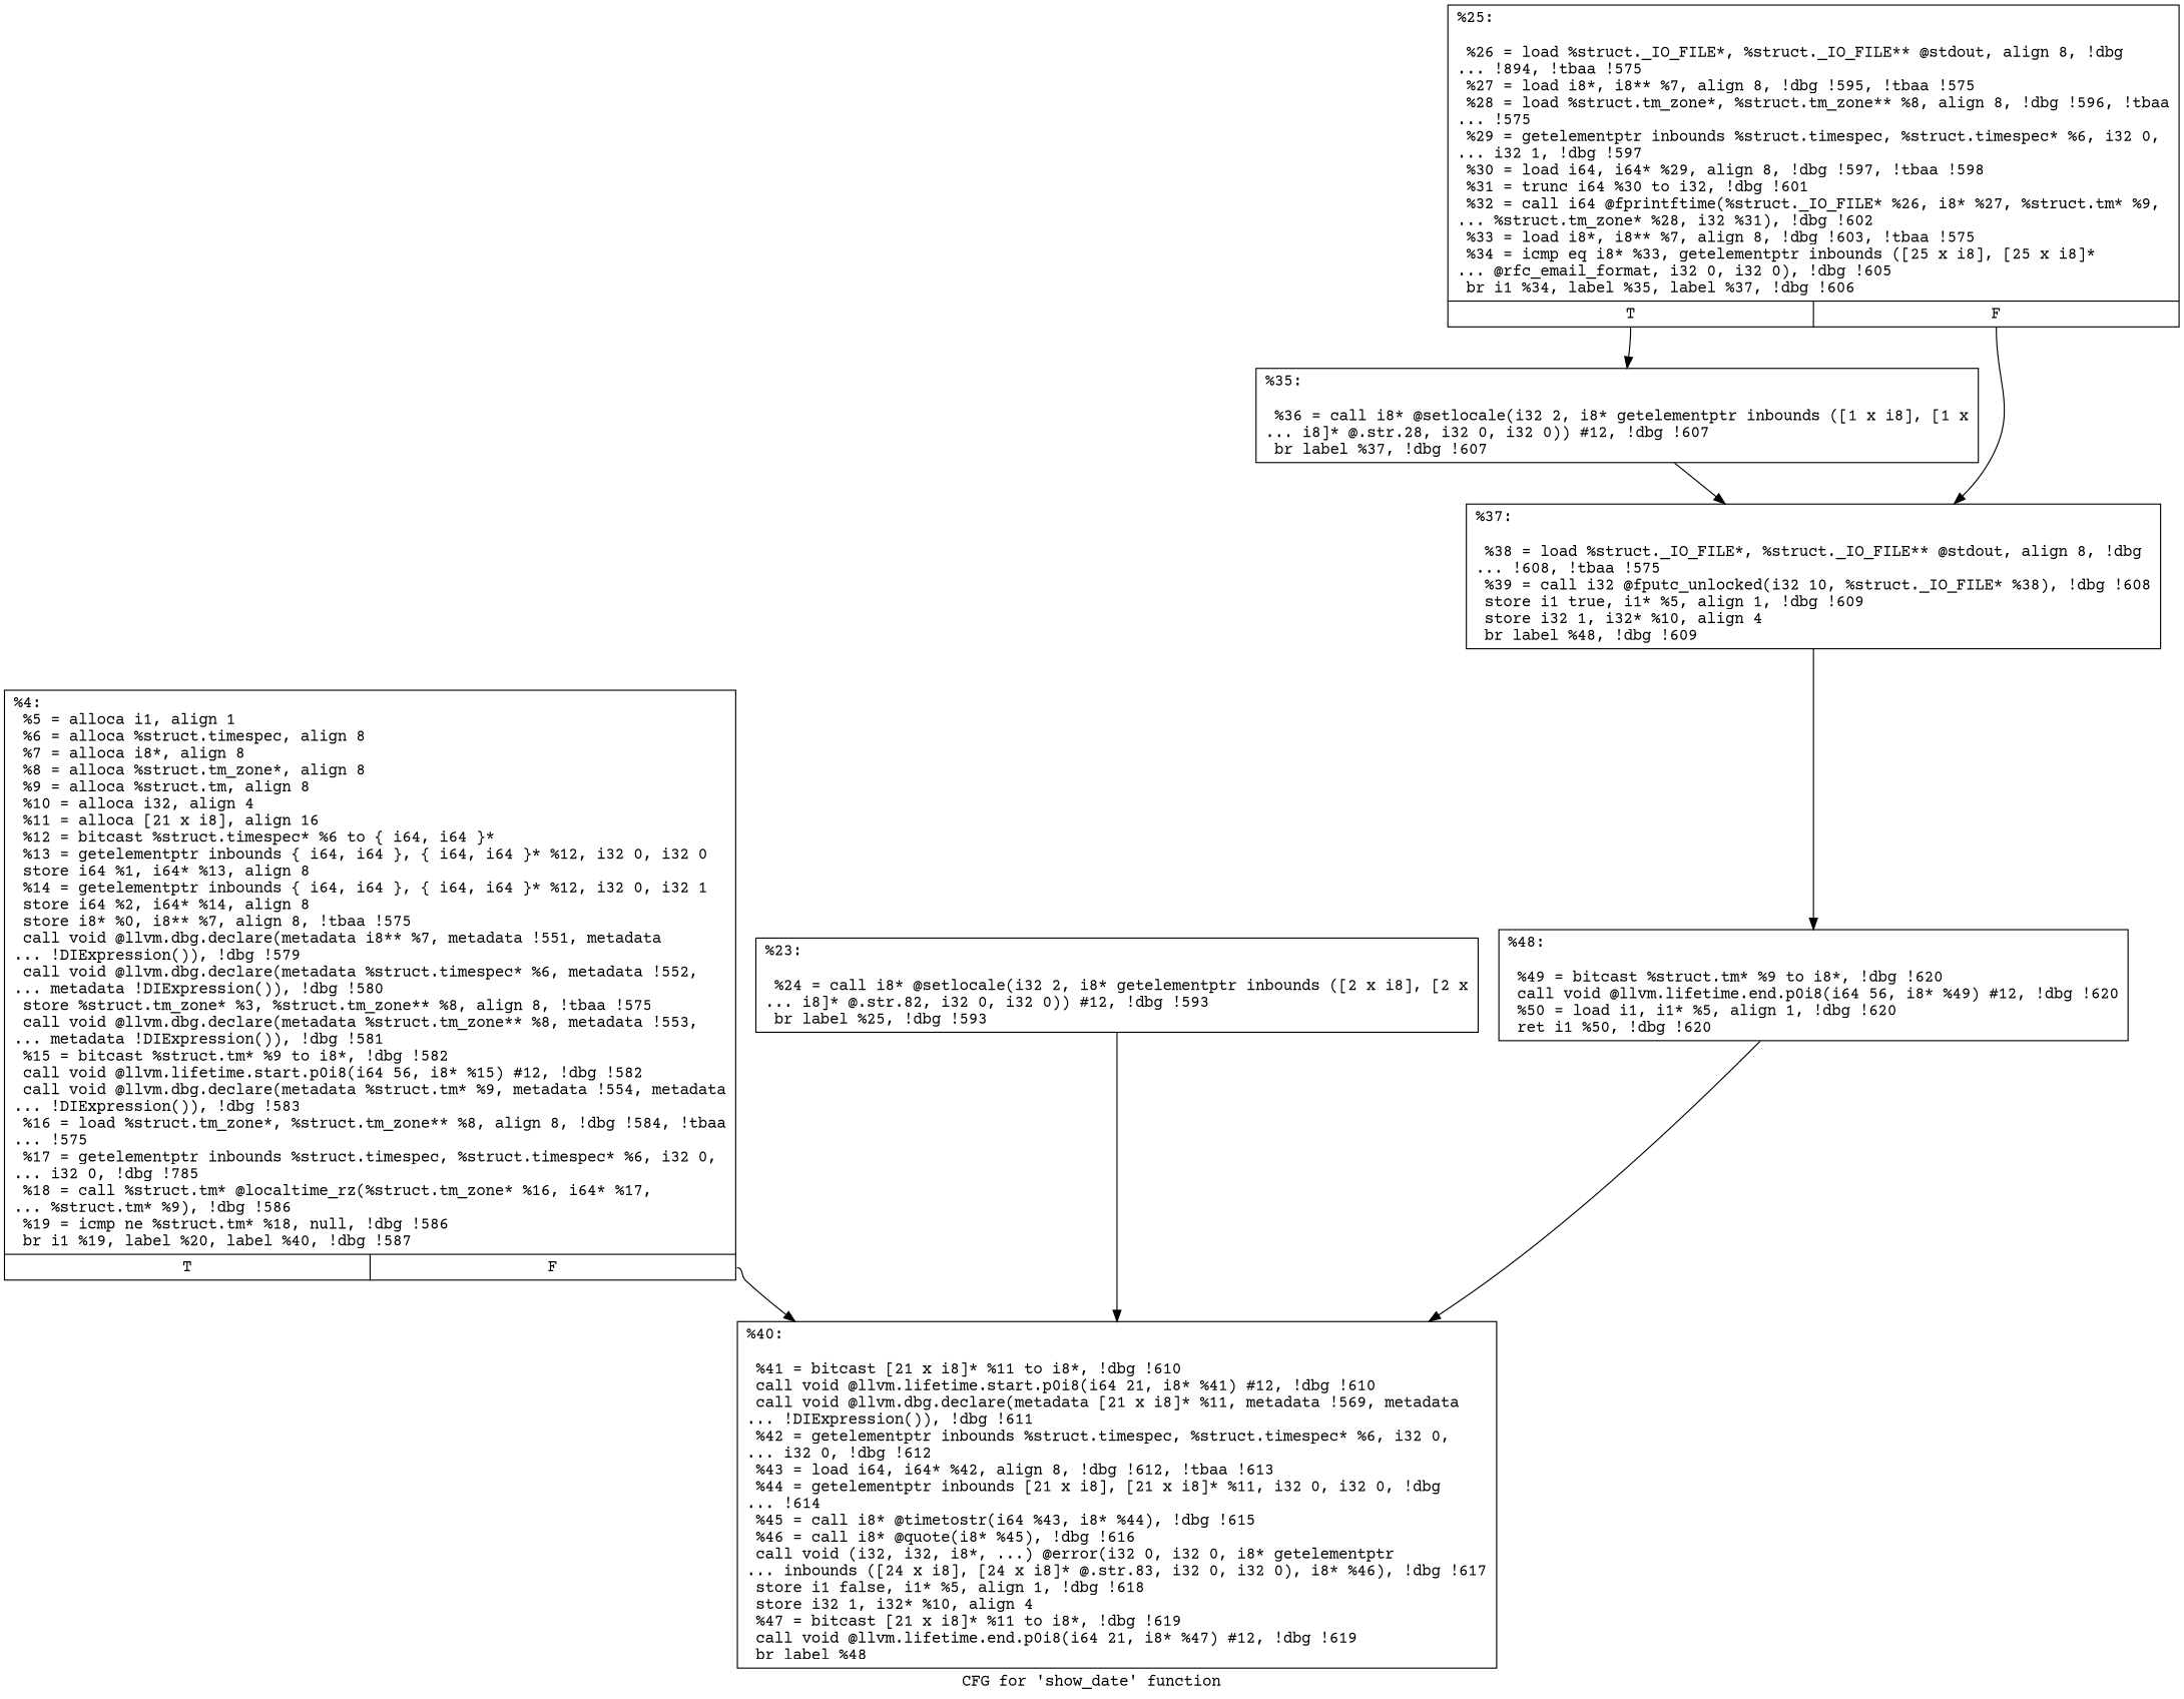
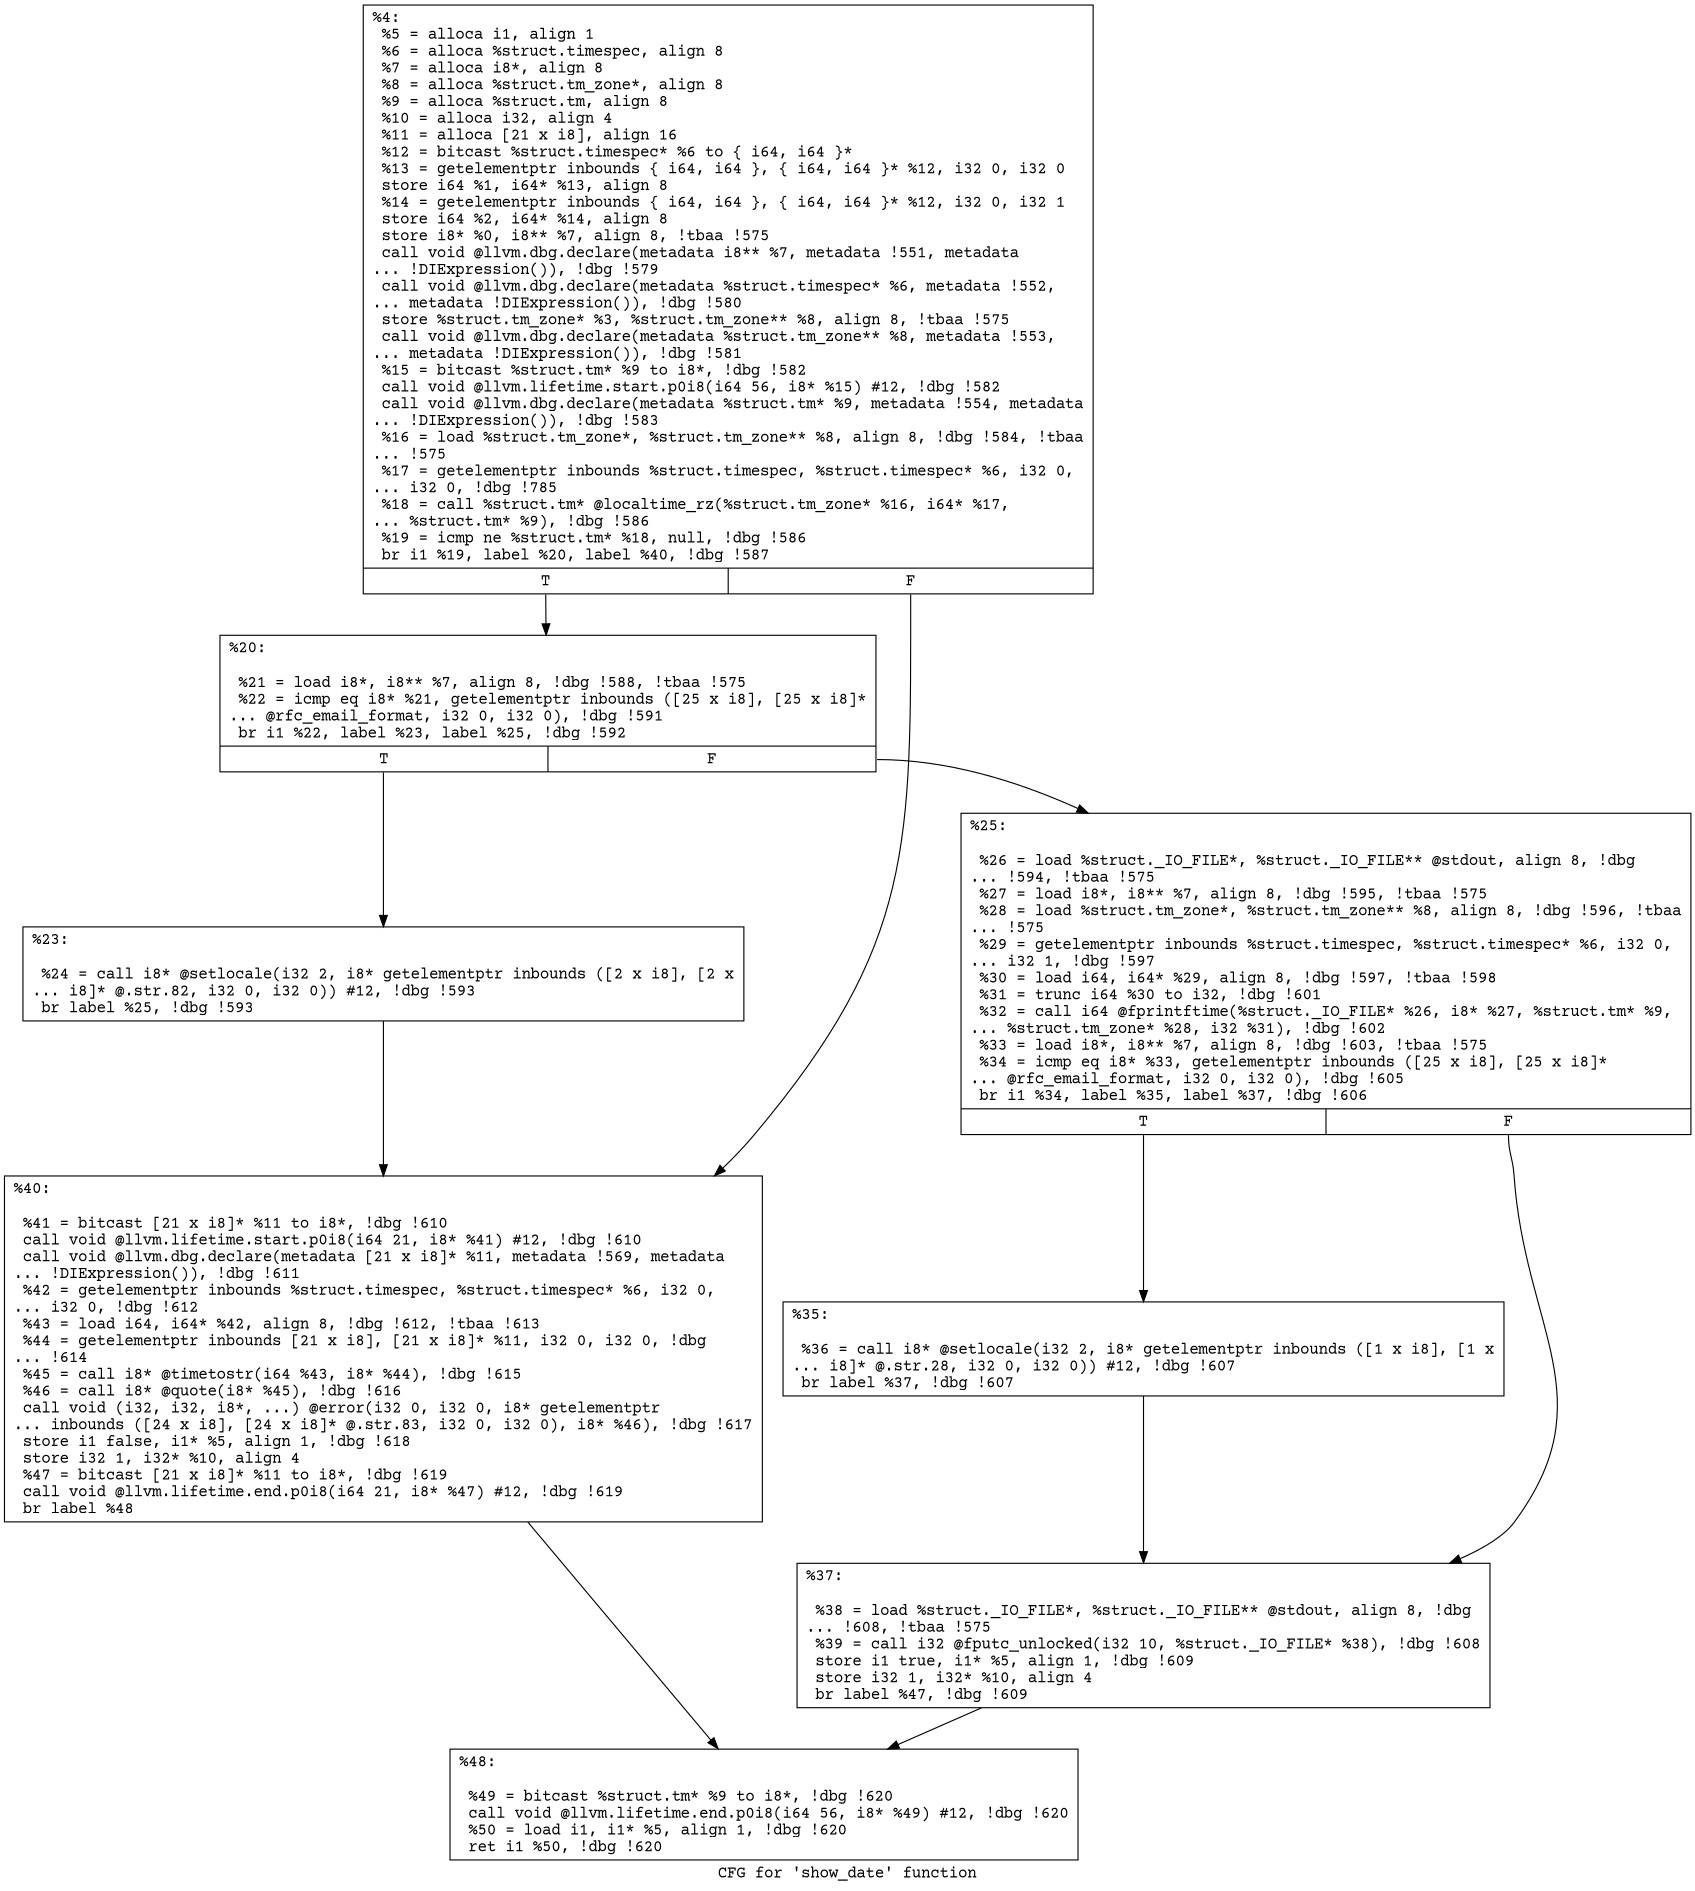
  digraph {
    fontname="Courier Prime"
    label="CFG for 'show_date' function"
    node [fontname="Courier Prime" shape=record]
    edge [fontname="Courier Prime"]
    n1 [label="{%4:\l  %5 = alloca i1, align 1\l  %6 = alloca %struct.timespec, align 8\l  %7 = alloca i8*, align 8\l  %8 = alloca %struct.tm_zone*, align 8\l  %9 = alloca %struct.tm, align 8\l  %10 = alloca i32, align 4\l  %11 = alloca [21 x i8], align 16\l  %12 = bitcast %struct.timespec* %6 to \{ i64, i64 \}*\l  %13 = getelementptr inbounds \{ i64, i64 \}, \{ i64, i64 \}* %12, i32 0, i32 0\l  store i64 %1, i64* %13, align 8\l  %14 = getelementptr inbounds \{ i64, i64 \}, \{ i64, i64 \}* %12, i32 0, i32 1\l  store i64 %2, i64* %14, align 8\l  store i8* %0, i8** %7, align 8, !tbaa !575\l  call void @llvm.dbg.declare(metadata i8** %7, metadata !551, metadata\l... !DIExpression()), !dbg !579\l  call void @llvm.dbg.declare(metadata %struct.timespec* %6, metadata !552,\l... metadata !DIExpression()), !dbg !580\l  store %struct.tm_zone* %3, %struct.tm_zone** %8, align 8, !tbaa !575\l  call void @llvm.dbg.declare(metadata %struct.tm_zone** %8, metadata !553,\l... metadata !DIExpression()), !dbg !581\l  %15 = bitcast %struct.tm* %9 to i8*, !dbg !582\l  call void @llvm.lifetime.start.p0i8(i64 56, i8* %15) #12, !dbg !582\l  call void @llvm.dbg.declare(metadata %struct.tm* %9, metadata !554, metadata\l... !DIExpression()), !dbg !583\l  %16 = load %struct.tm_zone*, %struct.tm_zone** %8, align 8, !dbg !584, !tbaa\l... !575\l  %17 = getelementptr inbounds %struct.timespec, %struct.timespec* %6, i32 0,\l... i32 0, !dbg !785\l  %18 = call %struct.tm* @localtime_rz(%struct.tm_zone* %16, i64* %17,\l... %struct.tm* %9), !dbg !586\l  %19 = icmp ne %struct.tm* %18, null, !dbg !586\l  br i1 %19, label %20, label %40, !dbg !587\l|{<s0>T|<s1>F}}"]
+   n2 [label="{%20:\l\l  %21 = load i8*, i8** %7, align 8, !dbg !588, !tbaa !575\l  %22 = icmp eq i8* %21, getelementptr inbounds ([25 x i8], [25 x i8]*\l... @rfc_email_format, i32 0, i32 0), !dbg !591\l  br i1 %22, label %23, label %25, !dbg !592\l|{<s0>T|<s1>F}}"]
    n3 [label="{%40:\l\l  %41 = bitcast [21 x i8]* %11 to i8*, !dbg !610\l  call void @llvm.lifetime.start.p0i8(i64 21, i8* %41) #12, !dbg !610\l  call void @llvm.dbg.declare(metadata [21 x i8]* %11, metadata !569, metadata\l... !DIExpression()), !dbg !611\l  %42 = getelementptr inbounds %struct.timespec, %struct.timespec* %6, i32 0,\l... i32 0, !dbg !612\l  %43 = load i64, i64* %42, align 8, !dbg !612, !tbaa !613\l  %44 = getelementptr inbounds [21 x i8], [21 x i8]* %11, i32 0, i32 0, !dbg\l... !614\l  %45 = call i8* @timetostr(i64 %43, i8* %44), !dbg !615\l  %46 = call i8* @quote(i8* %45), !dbg !616\l  call void (i32, i32, i8*, ...) @error(i32 0, i32 0, i8* getelementptr\l... inbounds ([24 x i8], [24 x i8]* @.str.83, i32 0, i32 0), i8* %46), !dbg !617\l  store i1 false, i1* %5, align 1, !dbg !618\l  store i32 1, i32* %10, align 4\l  %47 = bitcast [21 x i8]* %11 to i8*, !dbg !619\l  call void @llvm.lifetime.end.p0i8(i64 21, i8* %47) #12, !dbg !619\l  br label %48\l}"]
    n4 [label="{%23:\l\l  %24 = call i8* @setlocale(i32 2, i8* getelementptr inbounds ([2 x i8], [2 x\l... i8]* @.str.82, i32 0, i32 0)) #12, !dbg !593\l  br label %25, !dbg !593\l}"]
-   n5 [label="{%25:\l\l  %26 = load %struct._IO_FILE*, %struct._IO_FILE** @stdout, align 8, !dbg\l... !894, !tbaa !575\l  %27 = load i8*, i8** %7, align 8, !dbg !595, !tbaa !575\l  %28 = load %struct.tm_zone*, %struct.tm_zone** %8, align 8, !dbg !596, !tbaa\l... !575\l  %29 = getelementptr inbounds %struct.timespec, %struct.timespec* %6, i32 0,\l... i32 1, !dbg !597\l  %30 = load i64, i64* %29, align 8, !dbg !597, !tbaa !598\l  %31 = trunc i64 %30 to i32, !dbg !601\l  %32 = call i64 @fprintftime(%struct._IO_FILE* %26, i8* %27, %struct.tm* %9,\l... %struct.tm_zone* %28, i32 %31), !dbg !602\l  %33 = load i8*, i8** %7, align 8, !dbg !603, !tbaa !575\l  %34 = icmp eq i8* %33, getelementptr inbounds ([25 x i8], [25 x i8]*\l... @rfc_email_format, i32 0, i32 0), !dbg !605\l  br i1 %34, label %35, label %37, !dbg !606\l|{<s0>T|<s1>F}}"]
+   n5 [label="{%25:\l\l  %26 = load %struct._IO_FILE*, %struct._IO_FILE** @stdout, align 8, !dbg\l... !594, !tbaa !575\l  %27 = load i8*, i8** %7, align 8, !dbg !595, !tbaa !575\l  %28 = load %struct.tm_zone*, %struct.tm_zone** %8, align 8, !dbg !596, !tbaa\l... !575\l  %29 = getelementptr inbounds %struct.timespec, %struct.timespec* %6, i32 0,\l... i32 1, !dbg !597\l  %30 = load i64, i64* %29, align 8, !dbg !597, !tbaa !598\l  %31 = trunc i64 %30 to i32, !dbg !601\l  %32 = call i64 @fprintftime(%struct._IO_FILE* %26, i8* %27, %struct.tm* %9,\l... %struct.tm_zone* %28, i32 %31), !dbg !602\l  %33 = load i8*, i8** %7, align 8, !dbg !603, !tbaa !575\l  %34 = icmp eq i8* %33, getelementptr inbounds ([25 x i8], [25 x i8]*\l... @rfc_email_format, i32 0, i32 0), !dbg !605\l  br i1 %34, label %35, label %37, !dbg !606\l|{<s0>T|<s1>F}}"]
    n6 [label="{%48:\l\l  %49 = bitcast %struct.tm* %9 to i8*, !dbg !620\l  call void @llvm.lifetime.end.p0i8(i64 56, i8* %49) #12, !dbg !620\l  %50 = load i1, i1* %5, align 1, !dbg !620\l  ret i1 %50, !dbg !620\l}"]
    n7 [label="{%35:\l\l  %36 = call i8* @setlocale(i32 2, i8* getelementptr inbounds ([1 x i8], [1 x\l... i8]* @.str.28, i32 0, i32 0)) #12, !dbg !607\l  br label %37, !dbg !607\l}"]
-   n8 [label="{%37:\l\l  %38 = load %struct._IO_FILE*, %struct._IO_FILE** @stdout, align 8, !dbg\l... !608, !tbaa !575\l  %39 = call i32 @fputc_unlocked(i32 10, %struct._IO_FILE* %38), !dbg !608\l  store i1 true, i1* %5, align 1, !dbg !609\l  store i32 1, i32* %10, align 4\l  br label %48, !dbg !609\l}"]
+   n8 [label="{%37:\l\l  %38 = load %struct._IO_FILE*, %struct._IO_FILE** @stdout, align 8, !dbg\l... !608, !tbaa !575\l  %39 = call i32 @fputc_unlocked(i32 10, %struct._IO_FILE* %38), !dbg !608\l  store i1 true, i1* %5, align 1, !dbg !609\l  store i32 1, i32* %10, align 4\l  br label %47, !dbg !609\l}"]
+   n1 -> n2 [tailport=s0]
    n1 -> n3 [tailport=s1]
-   n6 -> n3
+   n2 -> n4 [tailport=s0]
+   n2 -> n5 [tailport=s1]
+   n3 -> n6
    n4 -> n3
    n5 -> n7 [tailport=s0]
    n5 -> n8 [tailport=s1]
    n7 -> n8
    n8 -> n6
  }
